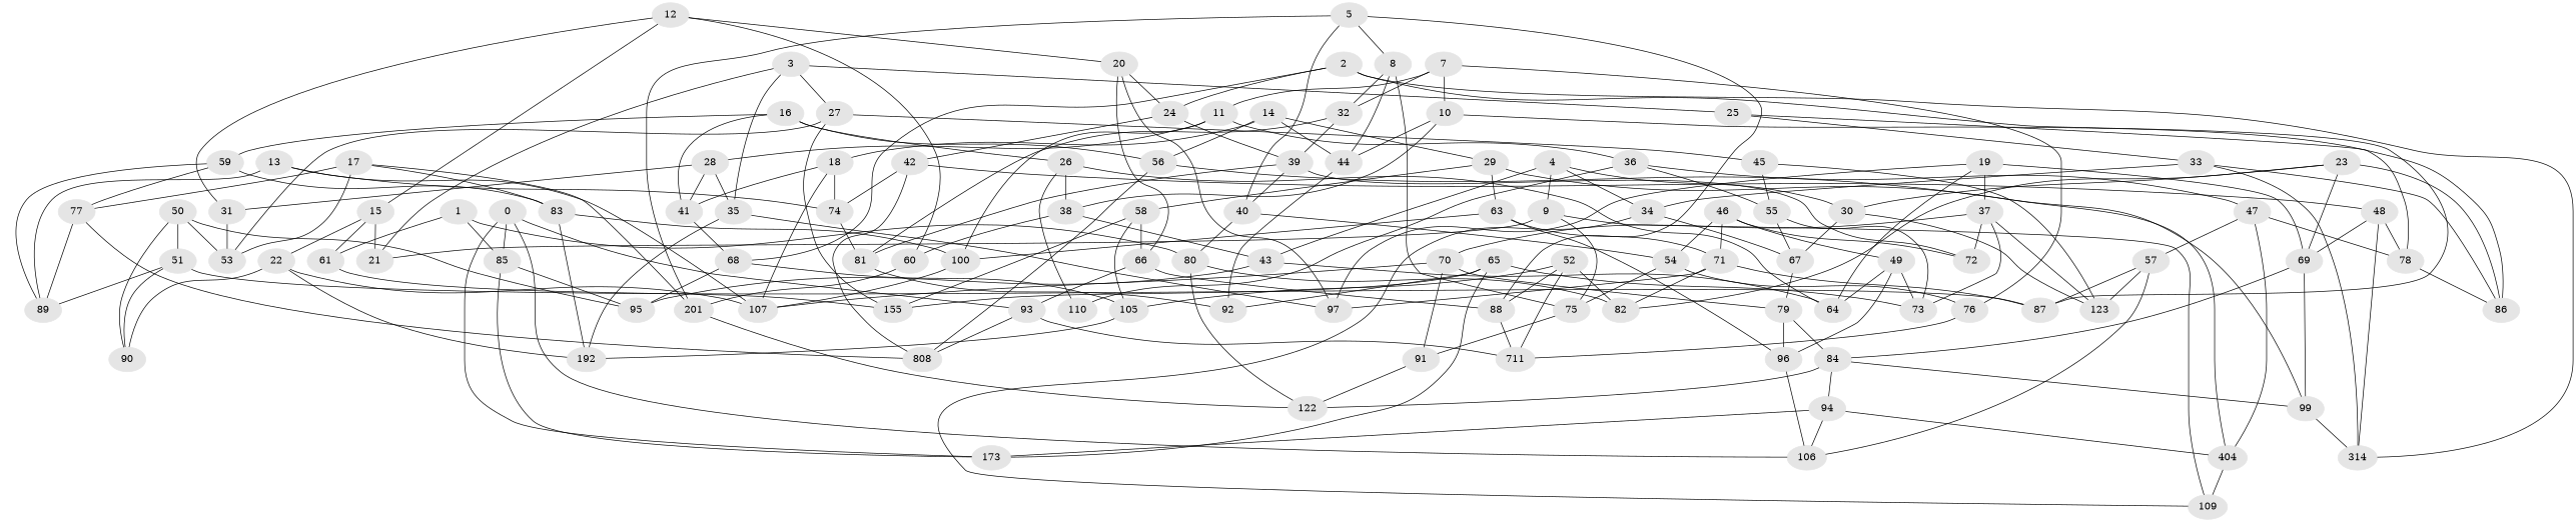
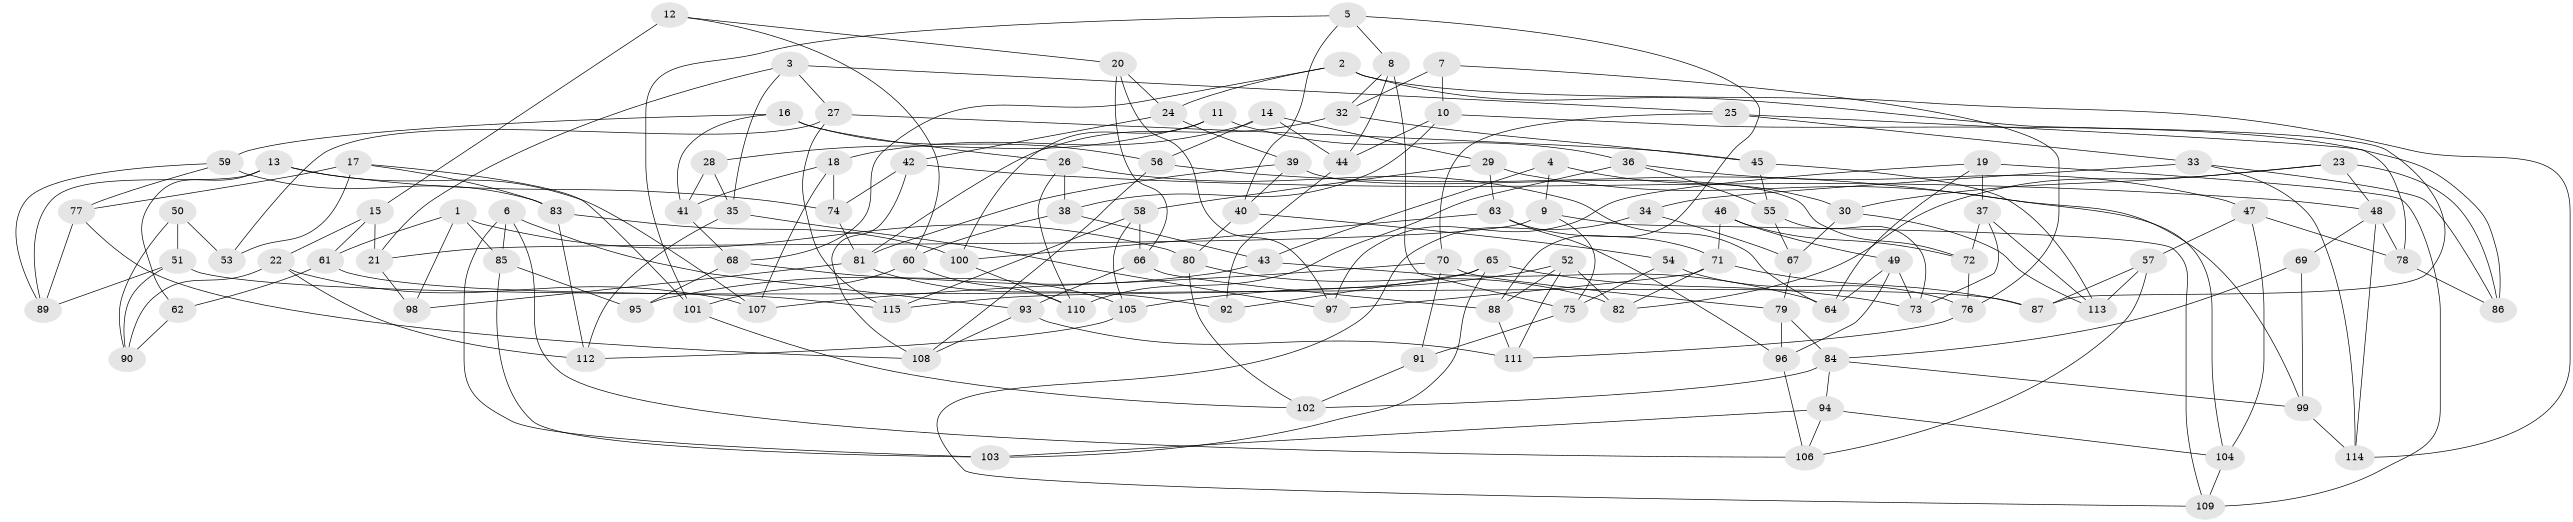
  graph {
    fontname="DejaVu Serif"
    node [color=gray90 fontname="DejaVu Serif" style=filled]
    edge [fontname="DejaVu Serif"]
    1
    61
    80
    85
-   115 [label=155]
+   98
+   62
+   115
    82
-   102 [label=122]
-   103 [label=173]
+   102
+   103
    95
    2
    24
    68
    87
-   114 [label=314]
+   114
    39
    42
    105
    3
    21
    25
    27
    35
    33
    70
    78
    53
    45
    97
-   112 [label=192]
+   112
    4
    9
    30
    34
    43
    75
    109
    67
-   113 [label=123]
+   113
    64
    5
    8
    40
    88
-   101 [label=201]
+   101
    32
    44
    54
-   111 [label=711]
-   6 [label=0]
+   111
+   6
    93
    106
-   108 [label=808]
+   108
    7
    10
    11
    76
    38
    86
    28
    36
    100
    81
    92
    91
    60
-   31
    41
    110
    47
    55
    12
    15
    20
    22
    66
    13
    74
    89
    107
    90
    14
    18
    29
    56
    58
    63
-   104 [label=404]
+   104
    99
    16
    26
    59
    77
    83
    17
    19
    37
    72
    73
    23
    69
    84
    48
    79
    71
    96
    57
    46
    49
    50
    51
    52
    65
    94
    1 -- 61
    1 -- 80
    1 -- 85
+   1 -- 98
+   61 -- 62
    61 -- 115
    80 -- 82
    80 -- 102
    85 -- 103
    85 -- 95
+   62 -- 90
    2 -- 24
    2 -- 68
    2 -- 87
    2 -- 114
    24 -- 39
    24 -- 42
    68 -- 95
    68 -- 105
    39 -- 40
    39 -- 81
    39 -- 72
    42 -- 108
    42 -- 74
    42 -- 48
    105 -- 112
    3 -- 21
    3 -- 25
    3 -- 27
    3 -- 35
+   21 -- 98
    25 -- 33
-   37 -- 70
+   25 -- 70
    25 -- 78
    27 -- 115
    27 -- 53
    27 -- 45
    35 -- 97
    35 -- 112
    33 -- 114
    33 -- 34
    33 -- 86
    70 -- 91
    70 -- 107
    70 -- 79
    78 -- 86
    45 -- 113
    45 -- 55
    4 -- 9
    4 -- 30
-   4 -- 34
    4 -- 43
    9 -- 21
    9 -- 75
    9 -- 109
    30 -- 67
    30 -- 113
    34 -- 109
    34 -- 67
    43 -- 95
    43 -- 64
    75 -- 91
    67 -- 79
    5 -- 8
    5 -- 40
    5 -- 88
    5 -- 101
    8 -- 75
    8 -- 32
    8 -- 44
    40 -- 80
    40 -- 54
    88 -- 111
    101 -- 102
-   32 -- 39
+   32 -- 45
    32 -- 81
    44 -- 92
    54 -- 75
    54 -- 76
    6 -- 85
    6 -- 103
    6 -- 93
    6 -- 106
    93 -- 111
    93 -- 108
    7 -- 32
    7 -- 10
-   7 -- 11
    7 -- 76
    10 -- 44
    10 -- 38
    10 -- 86
    11 -- 28
    11 -- 36
    11 -- 100
    76 -- 111
    38 -- 43
    38 -- 60
    28 -- 35
-   28 -- 31
    28 -- 41
    36 -- 110
    36 -- 47
    36 -- 55
-   100 -- 107
+   100 -- 110
+   81 -- 98
    81 -- 92
    91 -- 102
    60 -- 101
-   31 -- 53
+   60 -- 110
    41 -- 68
    47 -- 78
    47 -- 104
    47 -- 57
    55 -- 67
    55 -- 73
    12 -- 60
-   12 -- 31
    12 -- 15
    12 -- 20
    15 -- 61
    15 -- 21
    15 -- 22
    20 -- 24
    20 -- 97
    20 -- 66
    22 -- 112
    22 -- 107
    22 -- 90
    66 -- 88
    66 -- 93
+   13 -- 62
    13 -- 74
    13 -- 89
    13 -- 107
    74 -- 81
    14 -- 44
    14 -- 18
    14 -- 29
    14 -- 56
    18 -- 41
    18 -- 74
    18 -- 107
    29 -- 58
    29 -- 63
    29 -- 104
    56 -- 108
    56 -- 99
    58 -- 115
    58 -- 105
    58 -- 66
    63 -- 100
    63 -- 71
    63 -- 96
    104 -- 109
    99 -- 114
    16 -- 41
    16 -- 56
    16 -- 26
    16 -- 59
    26 -- 64
    26 -- 38
    26 -- 110
    59 -- 89
    59 -- 77
    59 -- 83
    77 -- 108
    77 -- 89
    83 -- 112
    83 -- 100
    17 -- 53
    17 -- 101
    17 -- 77
    17 -- 83
    19 -- 97
-   19 -- 69
+   19 -- 109
    19 -- 64
    19 -- 37
    37 -- 113
    37 -- 72
    37 -- 73
+   72 -- 76
    23 -- 82
    23 -- 30
    23 -- 86
-   23 -- 69
+   23 -- 48
    69 -- 99
    69 -- 84
    84 -- 102
    84 -- 99
    84 -- 94
    48 -- 114
    48 -- 78
    48 -- 69
    79 -- 84
    79 -- 96
    71 -- 82
    71 -- 87
    71 -- 97
    96 -- 106
    57 -- 87
    57 -- 113
    57 -- 106
-   46 -- 54
    46 -- 72
    46 -- 71
    46 -- 49
    49 -- 64
    49 -- 73
    49 -- 96
-   50 -- 95
    50 -- 53
    50 -- 90
    50 -- 51
    51 -- 87
    51 -- 89
    51 -- 90
    52 -- 82
    52 -- 105
    52 -- 88
    52 -- 111
    65 -- 115
    65 -- 103
    65 -- 92
    65 -- 73
    94 -- 103
    94 -- 106
    94 -- 104
  }
